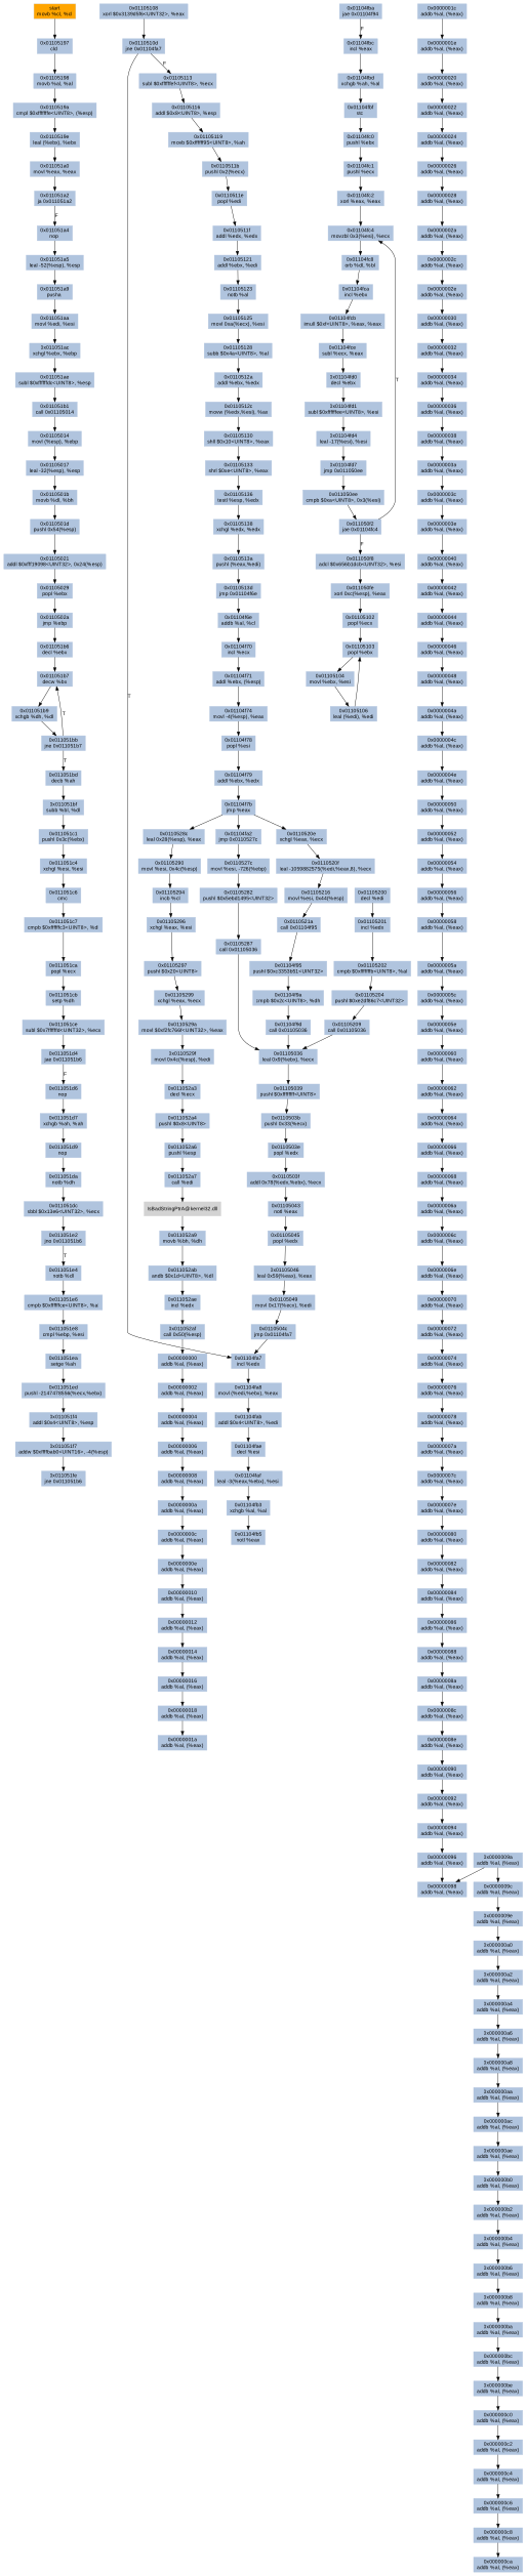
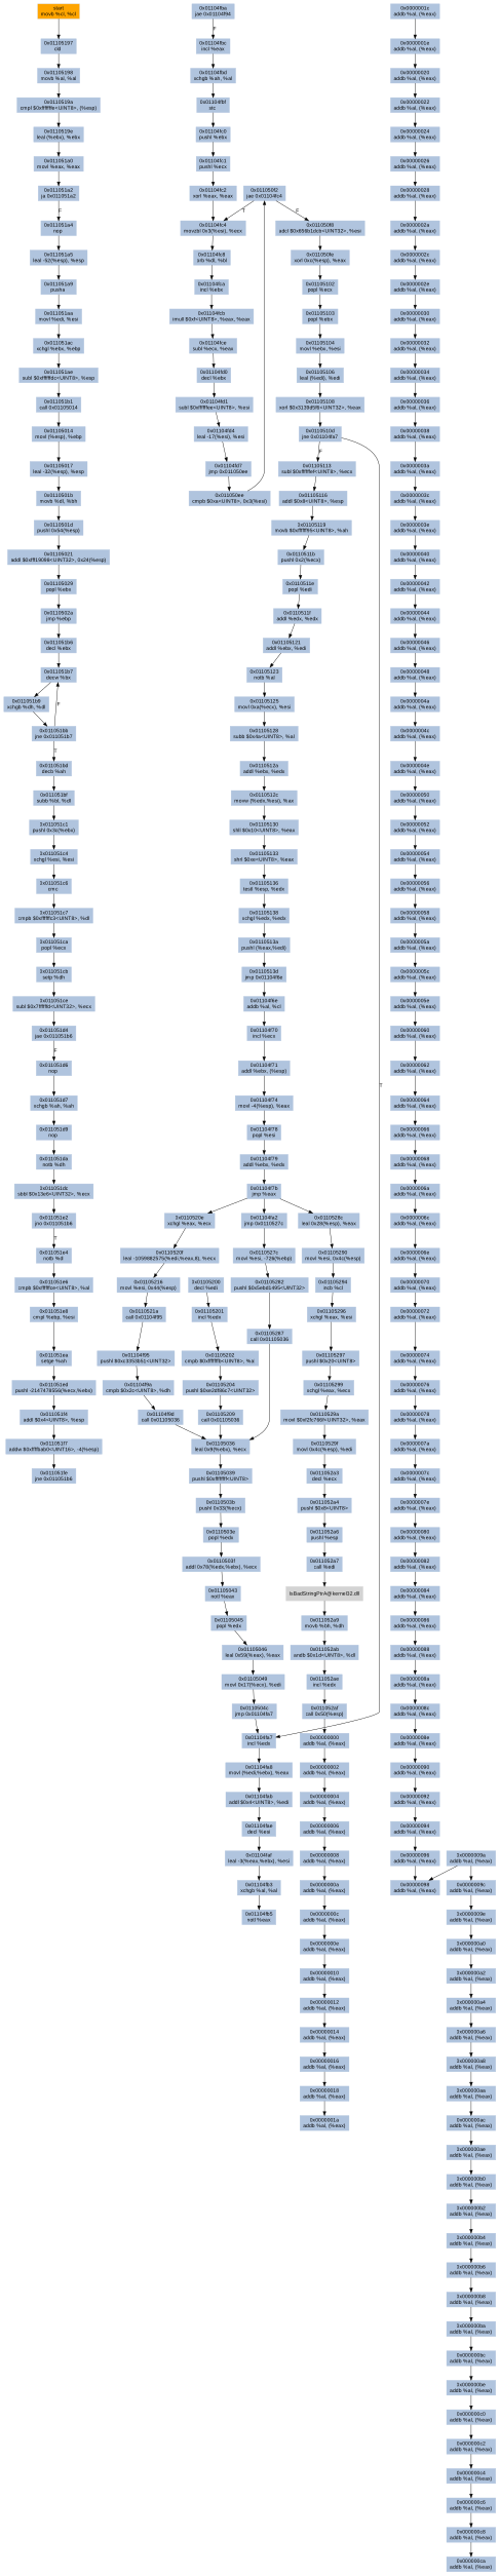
  digraph {
    fontname="Liberation Sans"
    node [color=lightsteelblue fillcolor=lightsteelblue fontname="Liberation Sans" shape=rectangle style=filled]
    edge [color="#000000" fontname="Liberation Sans"]
    n1 [color=lightgrey fillcolor=orange label="start\nmovb %cl, %cl"]
    n2 [label="0x01105197\ncld "]
    n3 [label="0x01105198\nmovb %al, %al"]
    n4 [label="0x0110519a\ncmpl $0xfffffffe<UINT8>, (%esp)"]
    n5 [label="0x0110519e\nleal (%ebx), %ebx"]
    n6 [label="0x011051a0\nmovl %eax, %eax"]
    n7 [label="0x011051a2\nja 0x011051a2"]
    n8 [label="0x011051a4\nnop "]
    n9 [label="0x011051a5\nleal -52(%esp), %esp"]
    n10 [label="0x011051a9\npusha "]
    n11 [label="0x011051aa\nmovl %edi, %esi"]
    n12 [label="0x011051ac\nxchgl %ebx, %ebp"]
    n13 [label="0x011051ae\nsubl $0xffffffdc<UINT8>, %esp"]
    n14 [label="0x011051b1\ncall 0x01105014"]
    n15 [label="0x01105014\nmovl (%esp), %ebp"]
    n16 [label="0x01105017\nleal -32(%esp), %esp"]
    n17 [label="0x0110501b\nmovb %dl, %bh"]
    n18 [label="0x0110501d\npushl 0x54(%esp)"]
    n19 [label="0x01105021\naddl $0xfff19098<UINT32>, 0x24(%esp)"]
    n20 [label="0x01105029\npopl %ebx"]
    n21 [label="0x0110502a\njmp %ebp"]
    n22 [label="0x011051b6\ndecl %ebx"]
    n23 [label="0x011051b7\ndecw %bx"]
    n24 [label="0x011051b9\nxchgb %dh, %dl"]
    n25 [label="0x011051bb\njne 0x011051b7"]
    n26 [label="0x011051bd\ndecb %ah"]
    n27 [label="0x011051bf\nsubb %bl, %dl"]
    n28 [label="0x011051c1\npushl 0x3c(%ebx)"]
    n29 [label="0x011051c4\nxchgl %esi, %esi"]
    n30 [label="0x011051c6\ncmc "]
    n31 [label="0x011051c7\ncmpb $0xffffffc3<UINT8>, %dl"]
    n32 [label="0x011051ca\npopl %ecx"]
    n33 [label="0x011051cb\nsetp %dh"]
    n34 [label="0x011051ce\nsubl $0x7ffffffd<UINT32>, %ecx"]
    n35 [label="0x011051d4\njae 0x011051b6"]
    n36 [label="0x011051d6\nnop "]
    n37 [label="0x011051d7\nxchgb %ah, %ah"]
    n38 [label="0x011051d9\nnop "]
    n39 [label="0x011051da\nnotb %dh"]
    n40 [label="0x011051dc\nsbbl $0x13e6<UINT32>, %ecx"]
    n41 [label="0x011051e2\njno 0x011051b6"]
    n42 [label="0x011051e4\nnotb %dl"]
    n43 [label="0x011051e6\ncmpb $0xffffffce<UINT8>, %al"]
    n44 [label="0x011051e8\ncmpl %ebp, %esi"]
    n45 [label="0x011051ea\nsetge %ah"]
    n46 [label="0x011051ed\npushl -2147478556(%ecx,%ebx)"]
    n47 [label="0x011051f4\naddl $0x4<UINT8>, %esp"]
    n48 [label="0x011051f7\naddw $0xffffbab0<UINT16>, -4(%esp)"]
    n49 [label="0x011051fe\njne 0x011051b6"]
    n50 [label="0x01105200\ndecl %edi"]
    n51 [label="0x01105201\nincl %edx"]
    n52 [label="0x01105202\ncmpb $0xfffffffb<UINT8>, %al"]
    n53 [label="0x01105204\npushl $0xe2df86c7<UINT32>"]
    n54 [label="0x01105209\ncall 0x01105036"]
    n55 [label="0x01105036\nleal 0x9(%ebx), %ecx"]
    n56 [label="0x01105039\npushl $0xffffffff<UINT8>"]
    n57 [label="0x0110503b\npushl 0x33(%ecx)"]
    n58 [label="0x0110503e\npopl %edx"]
    n59 [label="0x0110503f\naddl 0x78(%edx,%ebx), %ecx"]
    n60 [label="0x01105043\nnotl %eax"]
    n61 [label="0x01105045\npopl %edx"]
    n62 [label="0x01105046\nleal 0x59(%eax), %eax"]
    n63 [label="0x01105049\nmovl 0x17(%ecx), %edi"]
    n64 [label="0x0110504c\njmp 0x01104fa7"]
    n65 [label="0x01104fa7\nincl %edx"]
    n66 [label="0x01104fa8\nmovl (%edi,%ebx), %eax"]
    n67 [label="0x01104fab\naddl $0x4<UINT8>, %edi"]
    n68 [label="0x01104fae\ndecl %esi"]
    n69 [label="0x01104faf\nleal -3(%eax,%ebx), %esi"]
    n70 [label="0x01104fb3\nxchgb %al, %al"]
    n71 [label="0x01104fb5\nnotl %eax"]
    n72 [label="0x01104fba\njae 0x01104f94"]
    n73 [label="0x01104fbc\nincl %eax"]
    n74 [label="0x01104fbd\nxchgb %ah, %al"]
    n75 [label="0x01104fbf\nstc "]
    n76 [label="0x01104fc0\npushl %ebx"]
    n77 [label="0x01104fc1\npushl %ecx"]
    n78 [label="0x01104fc2\nxorl %eax, %eax"]
    n79 [label="0x01104fc4\nmovzbl 0x3(%esi), %ecx"]
    n80 [label="0x01104fc8\norb %dl, %bl"]
    n81 [label="0x01104fca\nincl %ebx"]
    n82 [label="0x01104fcb\nimull $0xf<UINT8>, %eax, %eax"]
    n83 [label="0x01104fce\nsubl %ecx, %eax"]
    n84 [label="0x01104fd0\ndecl %ebx"]
    n85 [label="0x01104fd1\nsubl $0xffffffee<UINT8>, %esi"]
    n86 [label="0x01104fd4\nleal -17(%esi), %esi"]
    n87 [label="0x01104fd7\njmp 0x011050ee"]
    n88 [label="0x011050ee\ncmpb $0xa<UINT8>, 0x3(%esi)"]
    n89 [label="0x011050f2\njae 0x01104fc4"]
    n90 [label="0x011050f8\nadcl $0x656b1dcb<UINT32>, %esi"]
    n91 [label="0x011050fe\nxorl 0xc(%esp), %eax"]
    n92 [label="0x01105102\npopl %ecx"]
    n93 [label="0x01105103\npopl %ebx"]
    n94 [label="0x01105104\nmovl %ebx, %esi"]
    n95 [label="0x01105106\nleal (%edi), %edi"]
    n96 [label="0x01105108\nxorl $0x3139d5f6<UINT32>, %eax"]
    n97 [label="0x0110510d\njne 0x01104fa7"]
    n98 [label="0x01105113\nsubl $0xffffffef<UINT8>, %ecx"]
    n99 [label="0x01105116\naddl $0x8<UINT8>, %esp"]
    n100 [label="0x01105119\nmovb $0xffffff95<UINT8>, %ah"]
    n101 [label="0x0110511b\npushl 0x2(%ecx)"]
    n102 [label="0x0110511e\npopl %edi"]
    n103 [label="0x0110511f\naddl %edx, %edx"]
    n104 [label="0x01105121\naddl %ebx, %edi"]
    n105 [label="0x01105123\nnotb %al"]
    n106 [label="0x01105125\nmovl 0xa(%ecx), %esi"]
    n107 [label="0x01105128\nsubb $0x4a<UINT8>, %al"]
    n108 [label="0x0110512a\naddl %ebx, %edx"]
    n109 [label="0x0110512c\nmovw (%edx,%esi), %ax"]
    n110 [label="0x01105130\nshll $0x10<UINT8>, %eax"]
    n111 [label="0x01105133\nshrl $0xe<UINT8>, %eax"]
    n112 [label="0x01105136\ntestl %esp, %edx"]
    n113 [label="0x01105138\nxchgl %edx, %edx"]
    n114 [label="0x0110513a\npushl (%eax,%edi)"]
    n115 [label="0x0110513d\njmp 0x01104f6e"]
    n116 [label="0x01104f6e\naddb %al, %cl"]
    n117 [label="0x01104f70\nincl %ecx"]
    n118 [label="0x01104f71\naddl %ebx, (%esp)"]
    n119 [label="0x01104f74\nmovl -4(%esp), %eax"]
    n120 [label="0x01104f78\npopl %esi"]
    n121 [label="0x01104f79\naddl %ebx, %edx"]
    n122 [label="0x01104f7b\njmp %eax"]
    n123 [label="0x0110520e\nxchgl %eax, %ecx"]
    n124 [label="0x01104fa2\njmp 0x0110527c"]
    n125 [label="0x0110528c\nleal 0x28(%esp), %eax"]
    n126 [label="0x0110520f\nleal -1059882575(%edi,%eax,8), %ecx"]
    n127 [label="0x0110527c\nmovl %esi, -726(%ebp)"]
    n128 [label="0x01105290\nmovl %esi, 0x4c(%esp)"]
    n129 [label="0x01105216\nmovl %esi, 0x44(%esp)"]
    n130 [label="0x0110521a\ncall 0x01104f95"]
    n131 [label="0x01104f95\npushl $0xc3353b51<UINT32>"]
    n132 [label="0x01104f9a\ncmpb $0x2c<UINT8>, %dh"]
    n133 [label="0x01104f9d\ncall 0x01105036"]
    n134 [label="0x01105282\npushl $0x5ebd1495<UINT32>"]
    n135 [label="0x01105287\ncall 0x01105036"]
    n136 [label="0x01105294\nincb %cl"]
    n137 [label="0x01105296\nxchgl %eax, %esi"]
    n138 [label="0x01105297\npushl $0x20<UINT8>"]
    n139 [label="0x01105299\nxchgl %eax, %ecx"]
    n140 [label="0x0110529a\nmovl $0xf2fc766f<UINT32>, %eax"]
    n141 [label="0x0110529f\nmovl 0x4c(%esp), %edi"]
    n142 [label="0x011052a3\ndecl %ecx"]
    n143 [label="0x011052a4\npushl $0x8<UINT8>"]
    n144 [label="0x011052a6\npushl %esp"]
    n145 [label="0x011052a7\ncall %edi"]
    n146 [color=lightgrey fillcolor=lightgrey label="IsBadStringPtrA@kernel32.dll"]
    n147 [label="0x011052a9\nmovb %bh, %dh"]
    n148 [label="0x011052ab\nandb $0x1d<UINT8>, %dl"]
    n149 [label="0x011052ae\nincl %edx"]
    n150 [label="0x011052af\ncall 0x50(%esp)"]
    n151 [label="0x00000000\naddb %al, (%eax)"]
    n152 [label="0x00000002\naddb %al, (%eax)"]
    n153 [label="0x00000004\naddb %al, (%eax)"]
    n154 [label="0x00000006\naddb %al, (%eax)"]
    n155 [label="0x00000008\naddb %al, (%eax)"]
    n156 [label="0x0000000a\naddb %al, (%eax)"]
    n157 [label="0x0000000c\naddb %al, (%eax)"]
    n158 [label="0x0000000e\naddb %al, (%eax)"]
    n159 [label="0x00000010\naddb %al, (%eax)"]
    n160 [label="0x00000012\naddb %al, (%eax)"]
    n161 [label="0x00000014\naddb %al, (%eax)"]
    n162 [label="0x00000016\naddb %al, (%eax)"]
    n163 [label="0x00000018\naddb %al, (%eax)"]
    n164 [label="0x0000001a\naddb %al, (%eax)"]
    n165 [label="0x0000001c\naddb %al, (%eax)"]
    n166 [label="0x0000001e\naddb %al, (%eax)"]
    n167 [label="0x00000020\naddb %al, (%eax)"]
    n168 [label="0x00000022\naddb %al, (%eax)"]
    n169 [label="0x00000024\naddb %al, (%eax)"]
    n170 [label="0x00000026\naddb %al, (%eax)"]
    n171 [label="0x00000028\naddb %al, (%eax)"]
    n172 [label="0x0000002a\naddb %al, (%eax)"]
    n173 [label="0x0000002c\naddb %al, (%eax)"]
    n174 [label="0x0000002e\naddb %al, (%eax)"]
    n175 [label="0x00000030\naddb %al, (%eax)"]
    n176 [label="0x00000032\naddb %al, (%eax)"]
    n177 [label="0x00000034\naddb %al, (%eax)"]
    n178 [label="0x00000036\naddb %al, (%eax)"]
    n179 [label="0x00000038\naddb %al, (%eax)"]
    n180 [label="0x0000003a\naddb %al, (%eax)"]
    n181 [label="0x0000003c\naddb %al, (%eax)"]
    n182 [label="0x0000003e\naddb %al, (%eax)"]
    n183 [label="0x00000040\naddb %al, (%eax)"]
    n184 [label="0x00000042\naddb %al, (%eax)"]
    n185 [label="0x00000044\naddb %al, (%eax)"]
    n186 [label="0x00000046\naddb %al, (%eax)"]
    n187 [label="0x00000048\naddb %al, (%eax)"]
    n188 [label="0x0000004a\naddb %al, (%eax)"]
    n189 [label="0x0000004c\naddb %al, (%eax)"]
    n190 [label="0x0000004e\naddb %al, (%eax)"]
    n191 [label="0x00000050\naddb %al, (%eax)"]
    n192 [label="0x00000052\naddb %al, (%eax)"]
    n193 [label="0x00000054\naddb %al, (%eax)"]
    n194 [label="0x00000056\naddb %al, (%eax)"]
    n195 [label="0x00000058\naddb %al, (%eax)"]
    n196 [label="0x0000005a\naddb %al, (%eax)"]
    n197 [label="0x0000005c\naddb %al, (%eax)"]
    n198 [label="0x0000005e\naddb %al, (%eax)"]
    n199 [label="0x00000060\naddb %al, (%eax)"]
    n200 [label="0x00000062\naddb %al, (%eax)"]
    n201 [label="0x00000064\naddb %al, (%eax)"]
    n202 [label="0x00000066\naddb %al, (%eax)"]
    n203 [label="0x00000068\naddb %al, (%eax)"]
    n204 [label="0x0000006a\naddb %al, (%eax)"]
    n205 [label="0x0000006c\naddb %al, (%eax)"]
    n206 [label="0x0000006e\naddb %al, (%eax)"]
    n207 [label="0x00000070\naddb %al, (%eax)"]
    n208 [label="0x00000072\naddb %al, (%eax)"]
    n209 [label="0x00000074\naddb %al, (%eax)"]
    n210 [label="0x00000076\naddb %al, (%eax)"]
    n211 [label="0x00000078\naddb %al, (%eax)"]
    n212 [label="0x0000007a\naddb %al, (%eax)"]
    n213 [label="0x0000007c\naddb %al, (%eax)"]
    n214 [label="0x0000007e\naddb %al, (%eax)"]
    n215 [label="0x00000080\naddb %al, (%eax)"]
    n216 [label="0x00000082\naddb %al, (%eax)"]
    n217 [label="0x00000084\naddb %al, (%eax)"]
    n218 [label="0x00000086\naddb %al, (%eax)"]
    n219 [label="0x00000088\naddb %al, (%eax)"]
    n220 [label="0x0000008a\naddb %al, (%eax)"]
    n221 [label="0x0000008c\naddb %al, (%eax)"]
    n222 [label="0x0000008e\naddb %al, (%eax)"]
    n223 [label="0x00000090\naddb %al, (%eax)"]
    n224 [label="0x00000092\naddb %al, (%eax)"]
    n225 [label="0x00000094\naddb %al, (%eax)"]
    n226 [label="0x00000096\naddb %al, (%eax)"]
    n227 [label="0x00000098\naddb %al, (%eax)"]
    n228 [label="0x0000009a\naddb %al, (%eax)"]
    n229 [label="0x0000009c\naddb %al, (%eax)"]
    n230 [label="0x0000009e\naddb %al, (%eax)"]
    n231 [label="0x000000a0\naddb %al, (%eax)"]
    n232 [label="0x000000a2\naddb %al, (%eax)"]
    n233 [label="0x000000a4\naddb %al, (%eax)"]
    n234 [label="0x000000a6\naddb %al, (%eax)"]
    n235 [label="0x000000a8\naddb %al, (%eax)"]
    n236 [label="0x000000aa\naddb %al, (%eax)"]
    n237 [label="0x000000ac\naddb %al, (%eax)"]
    n238 [label="0x000000ae\naddb %al, (%eax)"]
    n239 [label="0x000000b0\naddb %al, (%eax)"]
    n240 [label="0x000000b2\naddb %al, (%eax)"]
    n241 [label="0x000000b4\naddb %al, (%eax)"]
    n242 [label="0x000000b6\naddb %al, (%eax)"]
    n243 [label="0x000000b8\naddb %al, (%eax)"]
    n244 [label="0x000000ba\naddb %al, (%eax)"]
    n245 [label="0x000000bc\naddb %al, (%eax)"]
    n246 [label="0x000000be\naddb %al, (%eax)"]
    n247 [label="0x000000c0\naddb %al, (%eax)"]
    n248 [label="0x000000c2\naddb %al, (%eax)"]
    n249 [label="0x000000c4\naddb %al, (%eax)"]
    n250 [label="0x000000c6\naddb %al, (%eax)"]
    n251 [label="0x000000c8\naddb %al, (%eax)"]
    n252 [label="0x000000ca\naddb %al, (%eax)"]
    n1 -> n2
    n2 -> n3
    n3 -> n4
    n4 -> n5
    n5 -> n6
    n6 -> n7
    n7 -> n8 [label=F]
    n8 -> n9
    n9 -> n10
    n10 -> n11
    n11 -> n12
    n12 -> n13
    n13 -> n14
    n14 -> n15
    n15 -> n16
    n16 -> n17
    n17 -> n18
    n18 -> n19
    n19 -> n20
    n20 -> n21
    n21 -> n22
    n22 -> n23
    n23 -> n24
    n24 -> n25
-   n25 -> n23 [label=T]
+   n25 -> n23 [label=F]
    n25 -> n26 [label=T]
    n26 -> n27
    n27 -> n28
    n28 -> n29
    n29 -> n30
    n30 -> n31
    n31 -> n32
    n32 -> n33
    n33 -> n34
    n34 -> n35
    n35 -> n36 [label=F]
    n36 -> n37
    n37 -> n38
    n38 -> n39
    n39 -> n40
    n40 -> n41
    n41 -> n42 [label=T]
    n42 -> n43
    n43 -> n44
    n44 -> n45
    n45 -> n46
    n46 -> n47
    n47 -> n48
    n48 -> n49
    n50 -> n51
    n51 -> n52
    n52 -> n53
    n53 -> n54
    n54 -> n55
    n55 -> n56
    n56 -> n57
    n57 -> n58
    n58 -> n59
    n59 -> n60
    n60 -> n61
    n61 -> n62
    n62 -> n63
    n63 -> n64
    n64 -> n65
    n65 -> n66
    n66 -> n67
    n67 -> n68
    n68 -> n69
    n69 -> n70
    n70 -> n71
    n72 -> n73 [label=F]
    n73 -> n74
    n74 -> n75
    n75 -> n76
    n76 -> n77
    n77 -> n78
    n78 -> n79
    n79 -> n80
    n80 -> n81
    n81 -> n82
    n82 -> n83
    n83 -> n84
    n84 -> n85
    n85 -> n86
    n86 -> n87
    n87 -> n88
    n88 -> n89
    n89 -> n79 [label=T]
    n89 -> n90 [label=F]
    n90 -> n91
    n91 -> n92
    n92 -> n93
    n93 -> n94
    n94 -> n95
-   n95 -> n93
+   n95 -> n96
    n96 -> n97
    n97 -> n65 [label=T]
    n97 -> n98 [label=F]
    n98 -> n99
    n99 -> n100
    n100 -> n101
    n101 -> n102
    n102 -> n103
    n103 -> n104
    n104 -> n105
    n105 -> n106
    n106 -> n107
    n107 -> n108
    n108 -> n109
    n109 -> n110
    n110 -> n111
    n111 -> n112
    n112 -> n113
    n113 -> n114
    n114 -> n115
    n115 -> n116
    n116 -> n117
    n117 -> n118
    n118 -> n119
    n119 -> n120
    n120 -> n121
    n121 -> n122
    n122 -> n123
    n122 -> n124
    n122 -> n125
    n123 -> n126
    n124 -> n127
    n125 -> n128
    n126 -> n129
    n127 -> n134
    n128 -> n136
    n129 -> n130
    n130 -> n131
    n131 -> n132
    n132 -> n133
    n133 -> n55
    n134 -> n135
    n135 -> n55
    n136 -> n137
    n137 -> n138
    n138 -> n139
    n139 -> n140
    n140 -> n141
    n141 -> n142
    n142 -> n143
    n143 -> n144
    n144 -> n145
    n145 -> n146
    n146 -> n147
    n147 -> n148
    n148 -> n149
    n149 -> n150
    n150 -> n151
    n151 -> n152
    n152 -> n153
    n153 -> n154
    n154 -> n155
    n155 -> n156
    n156 -> n157
    n157 -> n158
    n158 -> n159
    n159 -> n160
    n160 -> n161
    n161 -> n162
    n162 -> n163
    n163 -> n164
    n165 -> n166
    n166 -> n167
    n167 -> n168
    n168 -> n169
    n169 -> n170
    n170 -> n171
    n171 -> n172
    n172 -> n173
    n173 -> n174
    n174 -> n175
    n175 -> n176
    n176 -> n177
    n177 -> n178
    n178 -> n179
    n179 -> n180
    n180 -> n181
    n181 -> n182
    n182 -> n183
    n183 -> n184
    n184 -> n185
    n185 -> n186
    n186 -> n187
    n187 -> n188
    n188 -> n189
    n189 -> n190
    n190 -> n191
    n191 -> n192
    n192 -> n193
    n193 -> n194
    n194 -> n195
    n195 -> n196
    n196 -> n197
    n197 -> n198
    n198 -> n199
    n199 -> n200
    n200 -> n201
    n201 -> n202
    n202 -> n203
    n203 -> n204
    n204 -> n205
    n205 -> n206
    n206 -> n207
    n207 -> n208
    n208 -> n209
    n209 -> n210
    n210 -> n211
    n211 -> n212
    n212 -> n213
    n213 -> n214
    n214 -> n215
    n215 -> n216
    n216 -> n217
    n217 -> n218
    n218 -> n219
    n219 -> n220
    n220 -> n221
    n221 -> n222
    n222 -> n223
    n223 -> n224
    n224 -> n225
    n225 -> n226
    n226 -> n227
    n228 -> n227
    n228 -> n229
    n229 -> n230
    n230 -> n231
    n231 -> n232
    n232 -> n233
    n233 -> n234
    n234 -> n235
    n235 -> n236
    n236 -> n237
    n237 -> n238
    n238 -> n239
    n239 -> n240
    n240 -> n241
    n241 -> n242
    n242 -> n243
    n243 -> n244
    n244 -> n245
    n245 -> n246
    n246 -> n247
    n247 -> n248
    n248 -> n249
    n249 -> n250
    n250 -> n251
    n251 -> n252
  }
